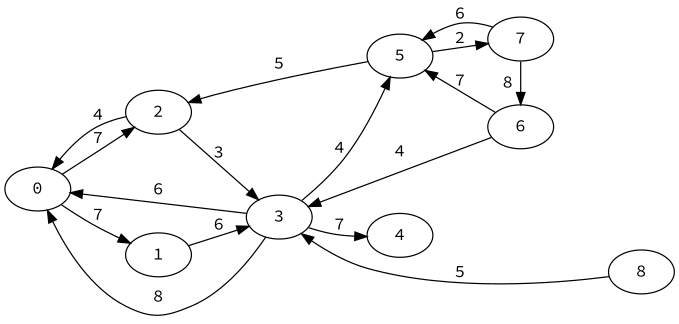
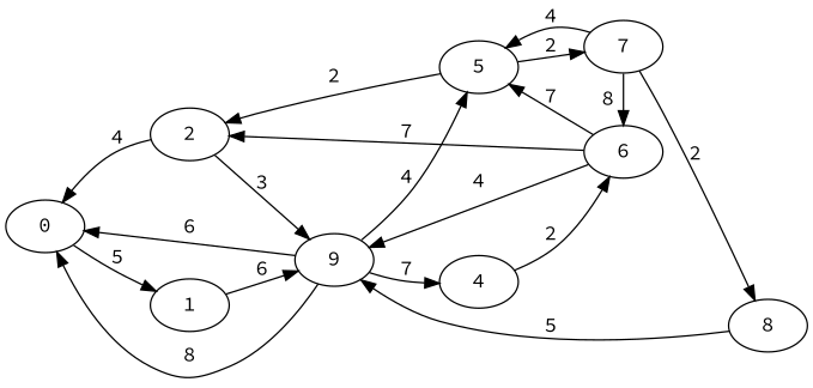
  digraph {
    fontname="Source Code Pro"
    rankdir=LR
    ranksep=equally
    node [fontname="Source Code Pro"]
    edge [fontname="Source Code Pro"]
    0
    1
    2
-   3
+   3 [label=9]
    4
    5
    6
    7
    8
    subgraph sub_1 {
      rank=same
      0
    }
    subgraph sub_2 {
      rank=same
      1
      2
    }
    subgraph sub_3 {
      rank=same
      3
    }
    subgraph sub_4 {
      rank=same
      4
      5
    }
    subgraph sub_5 {
      rank=same
      6
      7
    }
    subgraph sub_6 {
      rank=same
      8
    }
    subgraph sub_7 {
      rank=same
    }
-   0 -> 1 [label=7]
-   0 -> 2 [label=7]
+   0 -> 1 [label=5]
+   6 -> 2 [label=7]
    1 -> 3 [label=6]
    2 -> 0 [label=4]
    2 -> 3 [label=3]
    3 -> 0 [label=8]
    3 -> 0 [label=6]
    3 -> 4 [label=7]
    3 -> 5 [label=4]
-   5 -> 2 [label=5]
+   4 -> 6 [label=2]
+   5 -> 2 [label=2]
    5 -> 7 [label=2]
    6 -> 3 [label=4]
    6 -> 5 [label=7]
-   7 -> 5 [label=6]
+   7 -> 5 [label=4]
    7 -> 6 [label=8]
+   7 -> 8 [label=2]
    8 -> 3 [label=5]
  }
